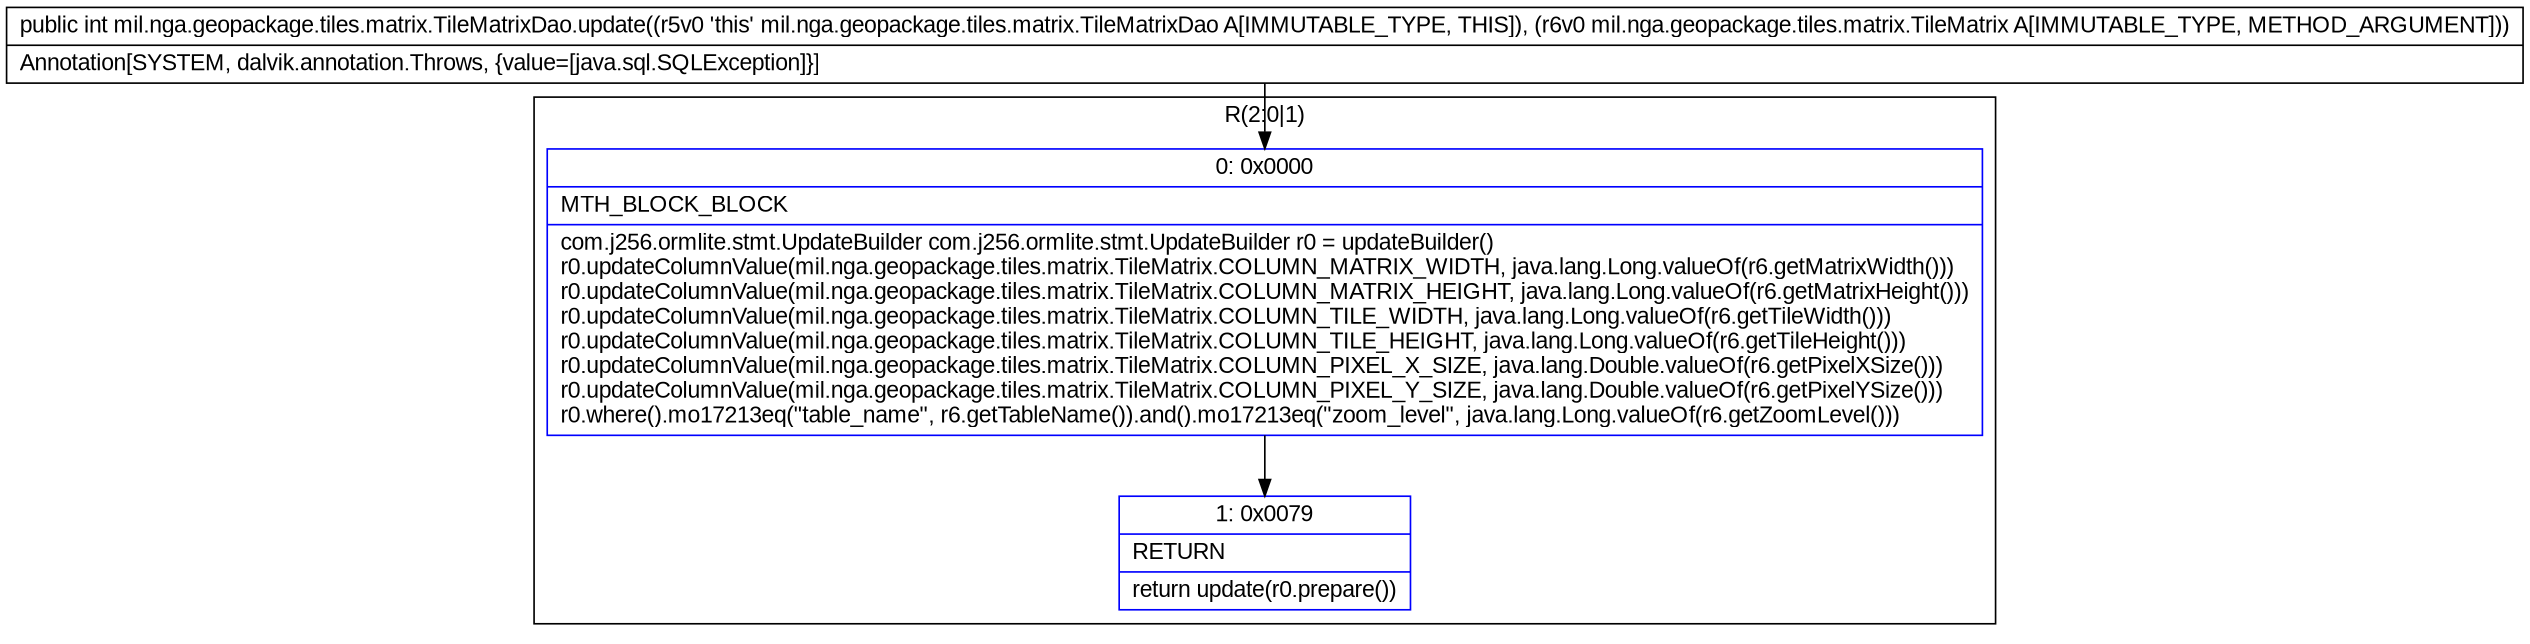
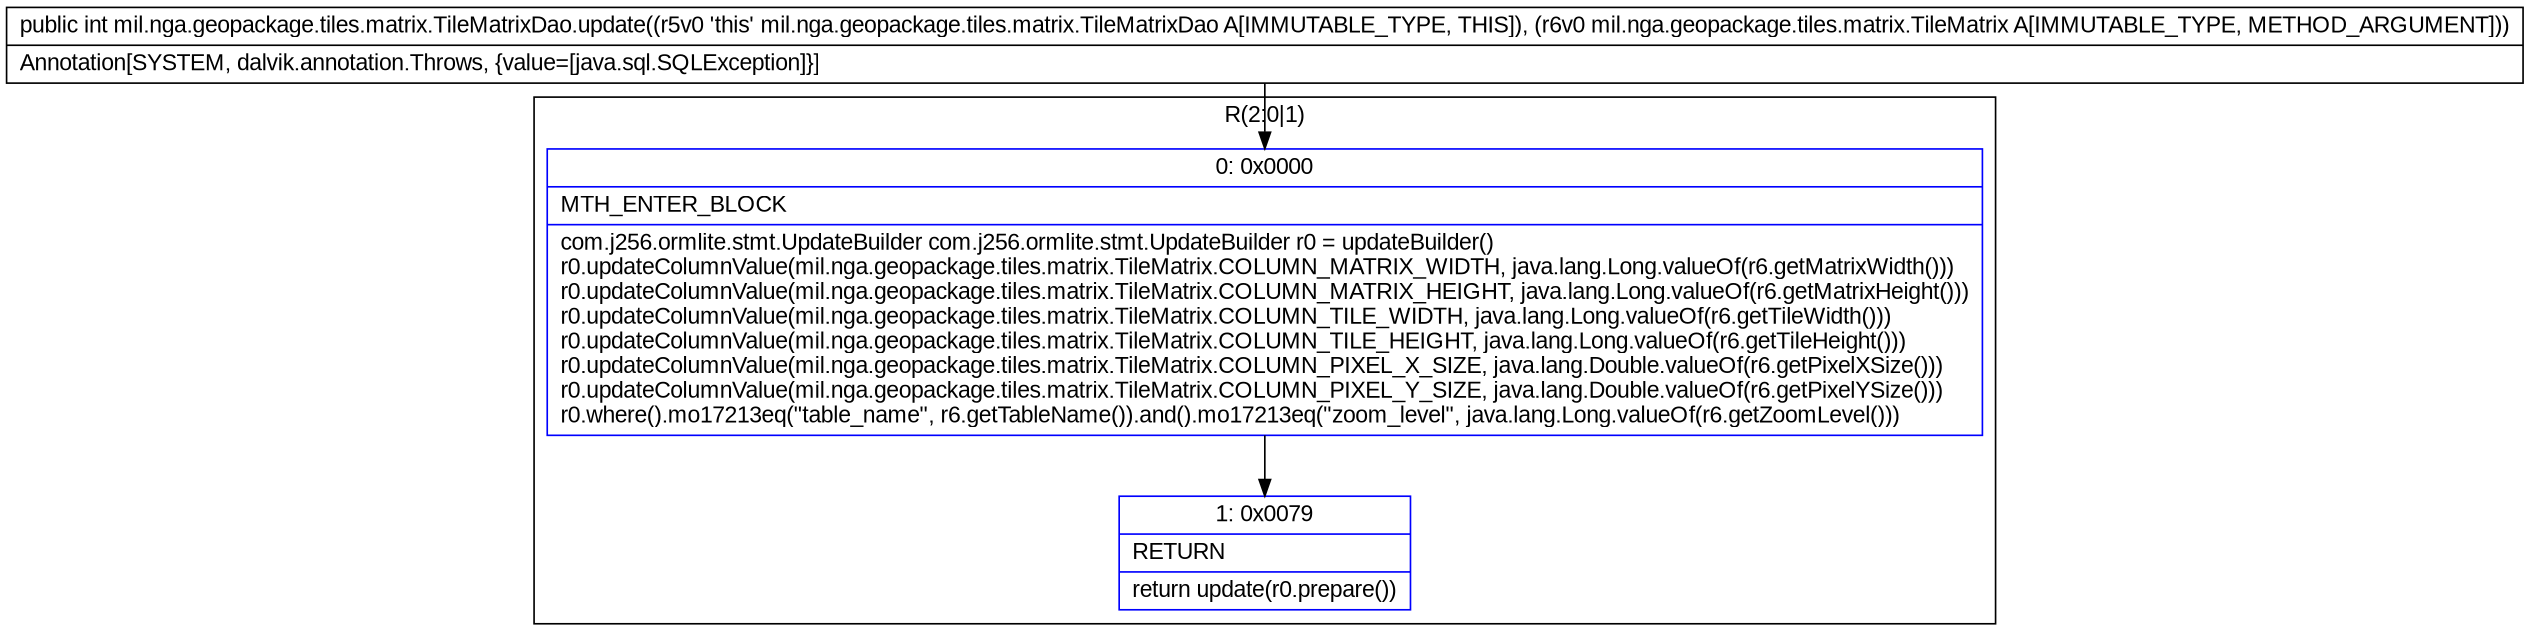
  digraph {
    fontname="Liberation Sans"
    node [color=blue shape=record fontname="Liberation Sans"]
    edge [fontname="Liberation Sans"]
-   n1 [label="{0\:\ 0x0000|MTH_BLOCK_BLOCK\l|com.j256.ormlite.stmt.UpdateBuilder com.j256.ormlite.stmt.UpdateBuilder r0 = updateBuilder()\lr0.updateColumnValue(mil.nga.geopackage.tiles.matrix.TileMatrix.COLUMN_MATRIX_WIDTH, java.lang.Long.valueOf(r6.getMatrixWidth()))\lr0.updateColumnValue(mil.nga.geopackage.tiles.matrix.TileMatrix.COLUMN_MATRIX_HEIGHT, java.lang.Long.valueOf(r6.getMatrixHeight()))\lr0.updateColumnValue(mil.nga.geopackage.tiles.matrix.TileMatrix.COLUMN_TILE_WIDTH, java.lang.Long.valueOf(r6.getTileWidth()))\lr0.updateColumnValue(mil.nga.geopackage.tiles.matrix.TileMatrix.COLUMN_TILE_HEIGHT, java.lang.Long.valueOf(r6.getTileHeight()))\lr0.updateColumnValue(mil.nga.geopackage.tiles.matrix.TileMatrix.COLUMN_PIXEL_X_SIZE, java.lang.Double.valueOf(r6.getPixelXSize()))\lr0.updateColumnValue(mil.nga.geopackage.tiles.matrix.TileMatrix.COLUMN_PIXEL_Y_SIZE, java.lang.Double.valueOf(r6.getPixelYSize()))\lr0.where().mo17213eq(\"table_name\", r6.getTableName()).and().mo17213eq(\"zoom_level\", java.lang.Long.valueOf(r6.getZoomLevel()))\l}"]
+   n1 [label="{0\:\ 0x0000|MTH_ENTER_BLOCK\l|com.j256.ormlite.stmt.UpdateBuilder com.j256.ormlite.stmt.UpdateBuilder r0 = updateBuilder()\lr0.updateColumnValue(mil.nga.geopackage.tiles.matrix.TileMatrix.COLUMN_MATRIX_WIDTH, java.lang.Long.valueOf(r6.getMatrixWidth()))\lr0.updateColumnValue(mil.nga.geopackage.tiles.matrix.TileMatrix.COLUMN_MATRIX_HEIGHT, java.lang.Long.valueOf(r6.getMatrixHeight()))\lr0.updateColumnValue(mil.nga.geopackage.tiles.matrix.TileMatrix.COLUMN_TILE_WIDTH, java.lang.Long.valueOf(r6.getTileWidth()))\lr0.updateColumnValue(mil.nga.geopackage.tiles.matrix.TileMatrix.COLUMN_TILE_HEIGHT, java.lang.Long.valueOf(r6.getTileHeight()))\lr0.updateColumnValue(mil.nga.geopackage.tiles.matrix.TileMatrix.COLUMN_PIXEL_X_SIZE, java.lang.Double.valueOf(r6.getPixelXSize()))\lr0.updateColumnValue(mil.nga.geopackage.tiles.matrix.TileMatrix.COLUMN_PIXEL_Y_SIZE, java.lang.Double.valueOf(r6.getPixelYSize()))\lr0.where().mo17213eq(\"table_name\", r6.getTableName()).and().mo17213eq(\"zoom_level\", java.lang.Long.valueOf(r6.getZoomLevel()))\l}"]
    n2 [label="{1\:\ 0x0079|RETURN\l|return update(r0.prepare())\l}"]
    n3 [label="{public int mil.nga.geopackage.tiles.matrix.TileMatrixDao.update((r5v0 'this' mil.nga.geopackage.tiles.matrix.TileMatrixDao A[IMMUTABLE_TYPE, THIS]), (r6v0 mil.nga.geopackage.tiles.matrix.TileMatrix A[IMMUTABLE_TYPE, METHOD_ARGUMENT]))  | Annotation[SYSTEM, dalvik.annotation.Throws, \{value=[java.sql.SQLException]\}]\l}" color=""]
    subgraph cluster_1 {
      label="R(2:0|1)"
      n1
      n2
    }
    n1 -> n2
    n3 -> n1
  }
